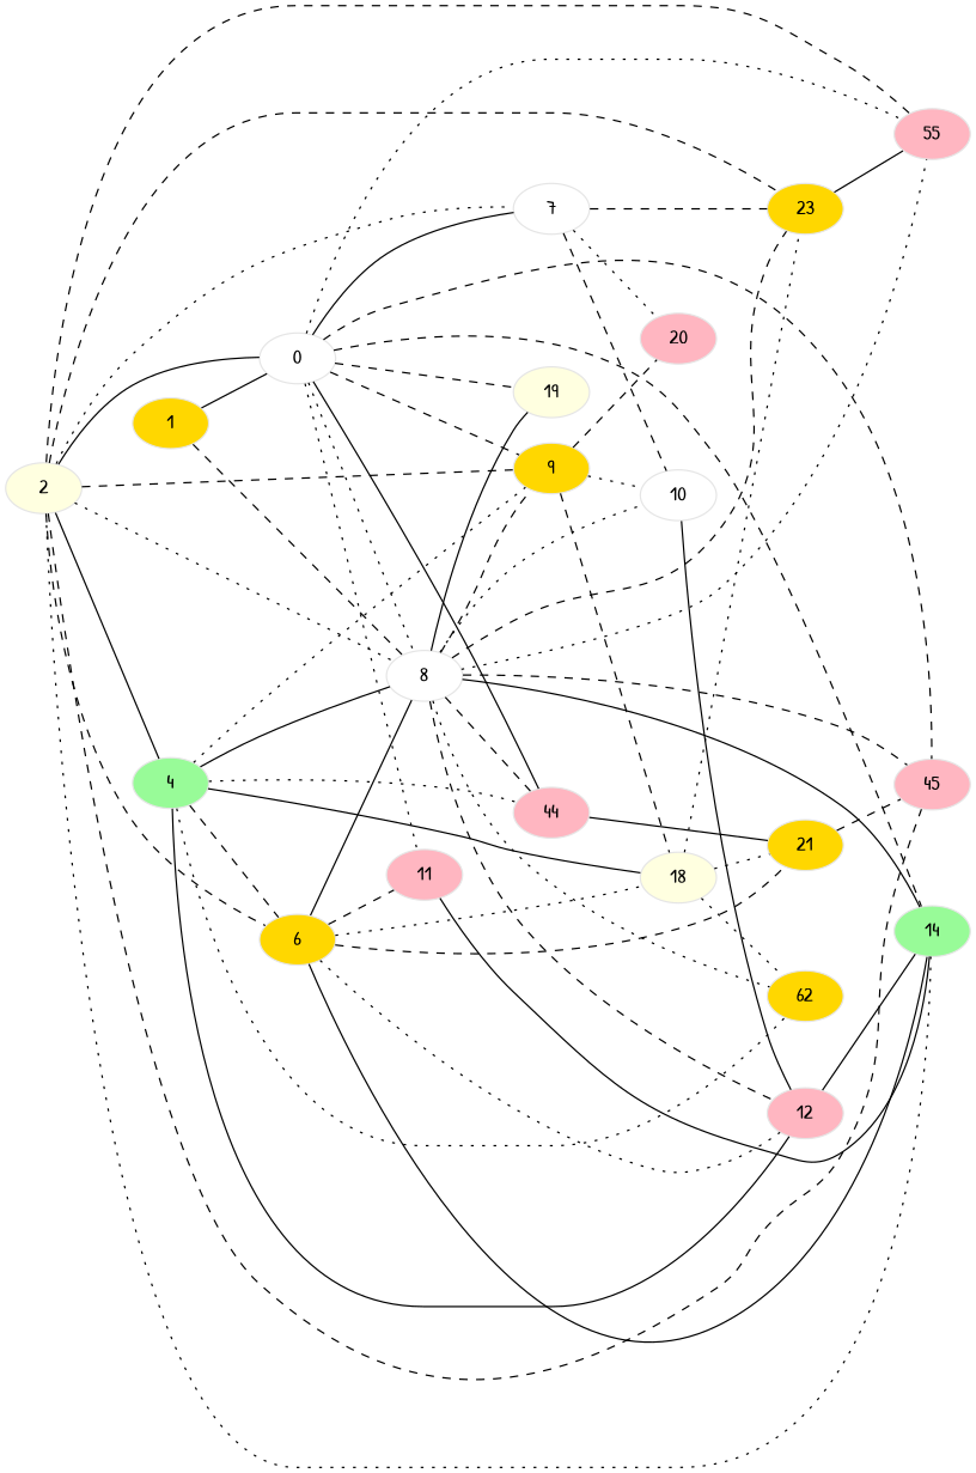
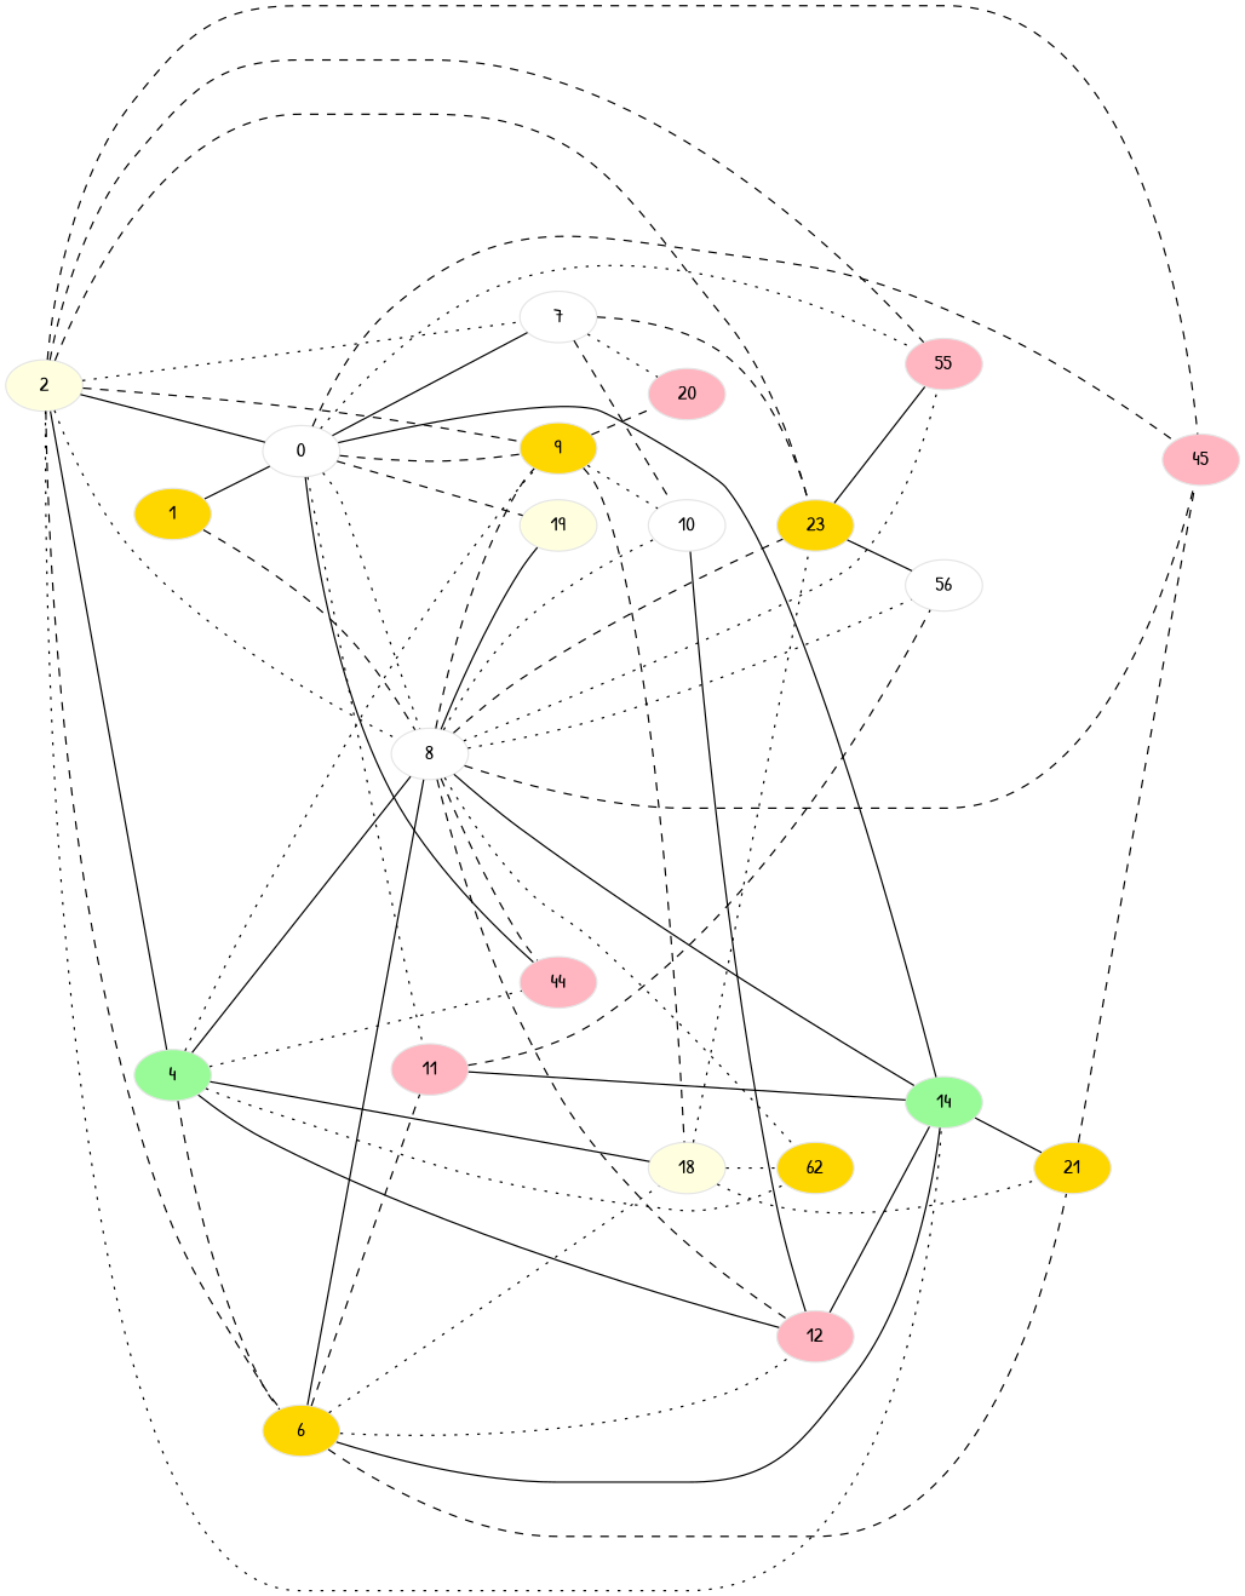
  graph {
    fontname="Patrick Hand"
    rankdir=LR
    node [color=gray90 fillcolor=gold fontname="Patrick Hand" style=filled]
    edge [fontname="Patrick Hand" style=dashed]
    n1 [fillcolor=white label=0 super="+42+5+17+15"]
    8 [fillcolor=white super="+40+22"]
    7 [fillcolor=white super="+53"]
    9 [super="+16+34+26"]
    14 [fillcolor=palegreen super="+24+35+33"]
    45 [fillcolor=lightpink]
    55 [fillcolor=lightpink]
    11 [fillcolor=lightpink]
    19 [fillcolor=lightyellow]
    44 [fillcolor=lightpink]
    1
    23 [super="+41"]
    12 [fillcolor=lightpink super="+49"]
    n14 [label=62]
    10 [fillcolor=white]
+   56 [fillcolor=white]
    2 [fillcolor=lightyellow super="+13+46+32"]
    4 [fillcolor=palegreen super="+54+27"]
    6 [super="+25+50"]
    18 [fillcolor=lightyellow super="+29"]
    21 [super="+28"]
    20 [fillcolor=lightpink super="+36"]
    n1 -- 8 [style=dotted]
    n1 -- 7 [style=solid weight=2]
    n1 -- 9 [weight=2]
-   n1 -- 14 [weight=2]
+   n1 -- 14 [style=solid weight=2]
    n1 -- 45
    n1 -- 55 [style=dotted]
    n1 -- 11 [style=dotted]
    n1 -- 19
    n1 -- 44 [style=solid]
    8 -- 9
    8 -- 14 [style=solid weight=2]
    8 -- 45
    8 -- 55 [style=dotted]
    8 -- 19 [style=solid]
    8 -- 44
    8 -- 23
    8 -- 12
    8 -- n14 [style=dotted]
    8 -- 10 [style=dotted]
+   8 -- 56 [style=dotted]
    7 -- 23
    7 -- 10
    7 -- 20 [style=dotted weight=3]
    9 -- 10 [style=dotted]
    9 -- 18
    9 -- 20 [weight=2]
-   44 -- 21 [style=solid]
+   14 -- 21 [style=solid]
    11 -- 14 [style=solid]
+   11 -- 56
    1 -- n1 [style=solid]
    1 -- 8
    23 -- 55 [style=solid]
+   23 -- 56 [style=solid weight=2]
    12 -- 14 [style=solid]
    10 -- 12 [style=solid]
    2 -- n1 [style=solid weight=2]
    2 -- 8 [style=dotted]
    2 -- 7 [style=dotted weight=2]
    2 -- 9 [weight=2]
    2 -- 14 [style=dotted]
    2 -- 45
    2 -- 55
    2 -- 23
    2 -- 4 [style=solid]
    2 -- 6
    4 -- 8 [style=solid]
    4 -- 9 [style=dotted]
    4 -- 44 [style=dotted]
    4 -- 12 [style=solid]
    4 -- n14 [style=dotted]
    4 -- 6
    4 -- 18 [style=solid]
    6 -- 8 [style=solid]
    6 -- 14 [style=solid]
    6 -- 11
    6 -- 12 [style=dotted weight=2]
    6 -- 18 [style=dotted weight=2]
    6 -- 21
    18 -- 23 [style=dotted]
    18 -- n14 [style=dotted]
    18 -- 21 [style=dotted]
    21 -- 45
  }
